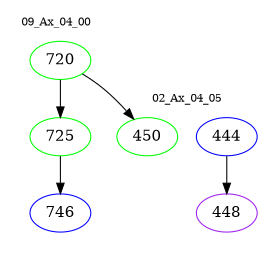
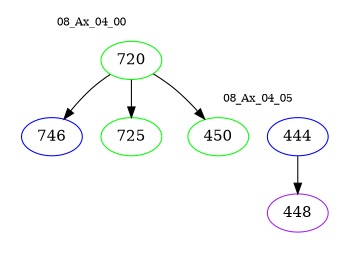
  digraph {
    node [color=green]
    edge [color=black]
    n1 [color=blue label=444]
    n2 [color=purple label=448]
    n3 [label=450]
    n4 [label=720]
    n5 [color=blue label=746]
    n6 [label=725]
    subgraph cluster_1 {
      color=white
      fontsize=10
-     label="02_Ax_04_05"
+     label="08_Ax_04_05"
      n1
      n2
      n3
    }
    subgraph cluster_2 {
      color=white
      fontsize=10
-     label="09_Ax_04_00"
+     label="08_Ax_04_00"
      n4
      n5
      n6
    }
    n1 -> n2
    n4 -> n3
-   n6 -> n5
+   n4 -> n5
    n4 -> n6
  }
